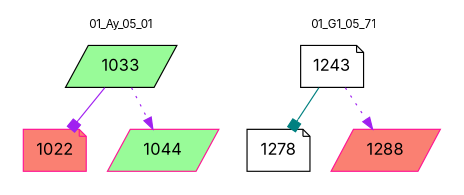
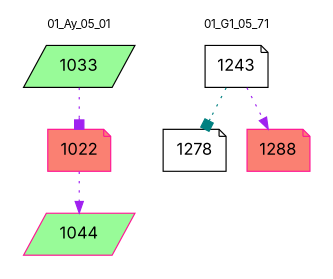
  digraph {
    fontname=Inter
    node [color=black fillcolor=palegreen fontname=Inter shape=note style=filled]
    edge [arrowhead=box color=purple fontname=Inter style=solid]
    n1 [label=1033 shape=parallelogram]
    n2 [color=deeppink fillcolor=salmon label=1022]
    n3 [color=deeppink label=1044 shape=parallelogram]
    n4 [fillcolor=white label=1243]
    n5 [fillcolor=white label=1278]
-   n6 [color=deeppink fillcolor=salmon label=1288 shape=parallelogram]
+   n6 [color=deeppink fillcolor=salmon label=1288]
    subgraph cluster_1 {
      color=white
      fontsize=10
      label="01_Ay_05_01"
      n1
      n2
      n3
    }
    subgraph cluster_2 {
      color=white
      fontsize=10
      label="01_G1_05_71"
      n4
      n5
      n6
    }
-   n1 -> n2
-   n1 -> n3 [arrowhead=normal style=dotted]
-   n4 -> n5 [color=teal]
+   n1 -> n2 [style=dotted]
+   n2 -> n3 [arrowhead=normal style=dotted]
+   n4 -> n5 [color=teal style=dotted]
    n4 -> n6 [arrowhead=normal style=dotted]
  }
